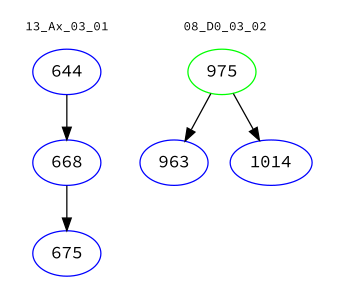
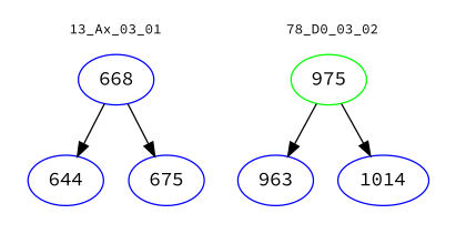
  digraph {
    fontname="Source Code Pro"
    node [color=blue fontname="Source Code Pro"]
    edge [color=black fontname="Source Code Pro"]
    n1 [label=668]
    n2 [label=644]
    n3 [label=675]
    n4 [color=green label=975]
    n5 [label=963]
    n6 [label=1014]
    subgraph cluster_1 {
      color=white
      fontsize=10
      label="13_Ax_03_01"
      n1
      n2
      n3
    }
    subgraph cluster_2 {
      color=white
      fontsize=10
-     label="08_D0_03_02"
+     label="78_D0_03_02"
      n4
      n5
      n6
    }
-   n2 -> n1
+   n1 -> n2
    n1 -> n3
    n4 -> n5
    n4 -> n6
  }
